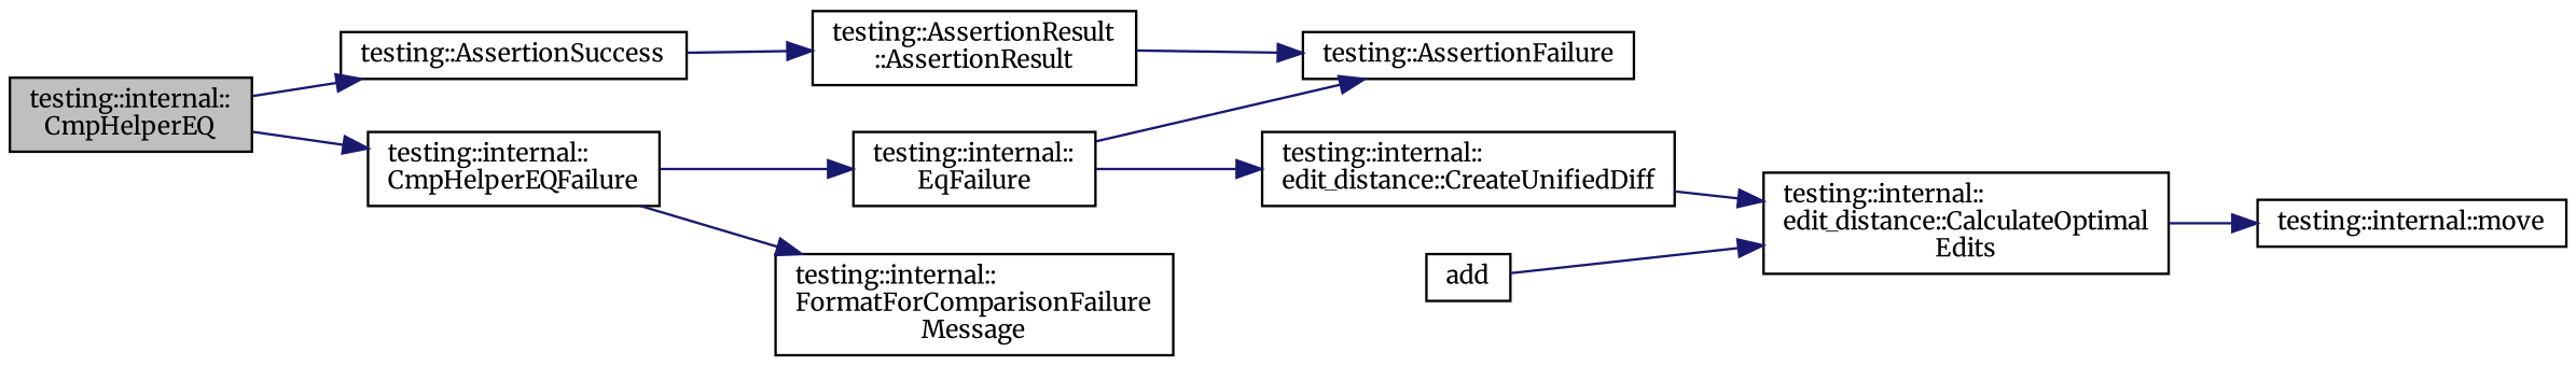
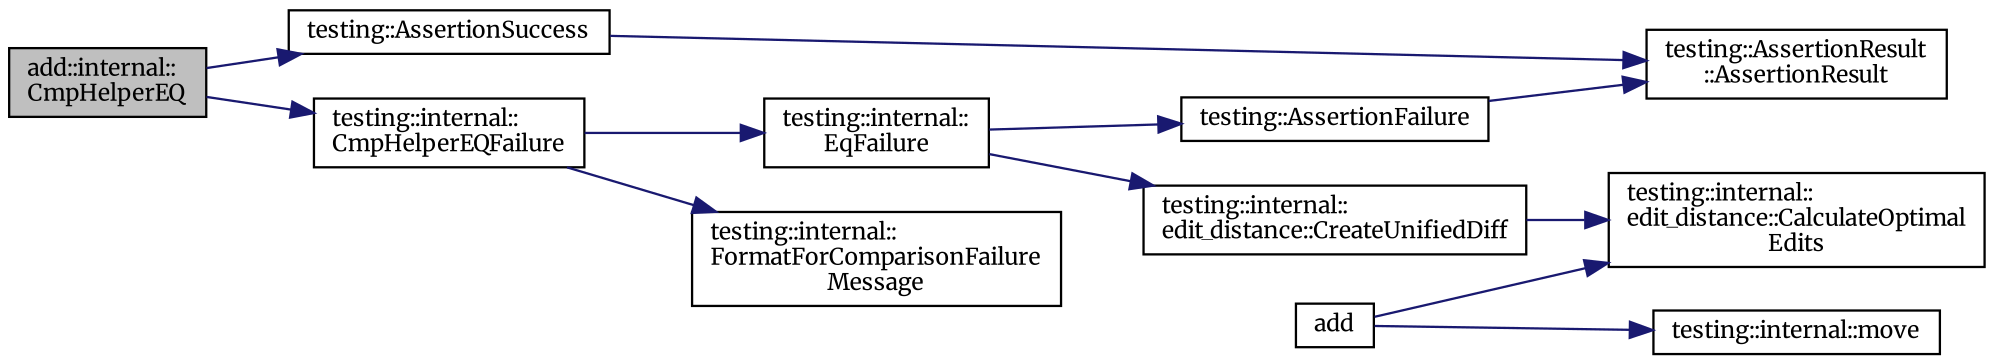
  digraph {
    fontname=Merriweather
    rankdir=LR
    node [color=black fillcolor=white fontname=Merriweather fontsize=10 shape=record style=filled]
    edge [color=midnightblue fontname=Merriweather fontsize=10 labelfontname=Helvetica labelfontsize=10 style=solid]
-   n1 [fillcolor=grey75 fontcolor=black height=0.2 label="testing::internal::\lCmpHelperEQ" width=0.4]
+   n1 [fillcolor=grey75 fontcolor=black height=0.2 label="add::internal::\lCmpHelperEQ" width=0.4]
    n2 [height=0.2 label="testing::AssertionSuccess" width=0.4]
    n3 [height=0.2 label="testing::internal::\lCmpHelperEQFailure" width=0.4]
    n4 [height=0.2 label="testing::AssertionResult\l::AssertionResult" width=0.4]
    n5 [height=0.2 label="testing::internal::\lEqFailure" width=0.4]
    n6 [height=0.2 label="testing::internal::\lFormatForComparisonFailure\lMessage" width=0.4]
    n7 [height=0.2 label="testing::internal::\ledit_distance::CreateUnifiedDiff" width=0.4]
    n8 [height=0.2 label="testing::AssertionFailure" width=0.4]
    n9 [height=0.2 label="testing::internal::\ledit_distance::CalculateOptimal\lEdits" width=0.4]
    n10 [height=0.2 label="testing::internal::move" width=0.4]
    n11 [height=0.2 label=add width=0.4]
    n1 -> n2
    n1 -> n3
    n2 -> n4
    n3 -> n5
    n3 -> n6
    n5 -> n7
    n5 -> n8
    n7 -> n9
-   n4 -> n8
-   n9 -> n10
+   n8 -> n4
+   n11 -> n10
    n11 -> n9
  }
